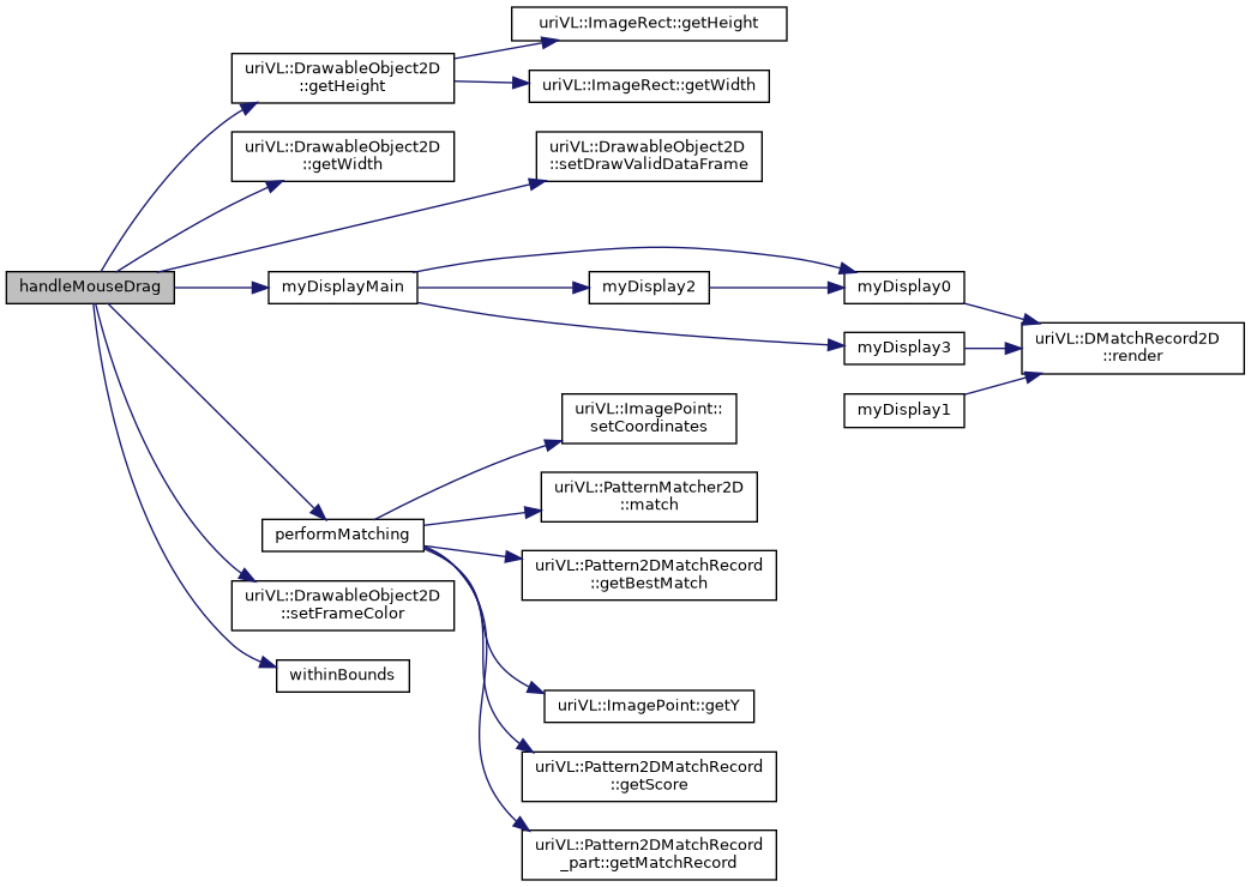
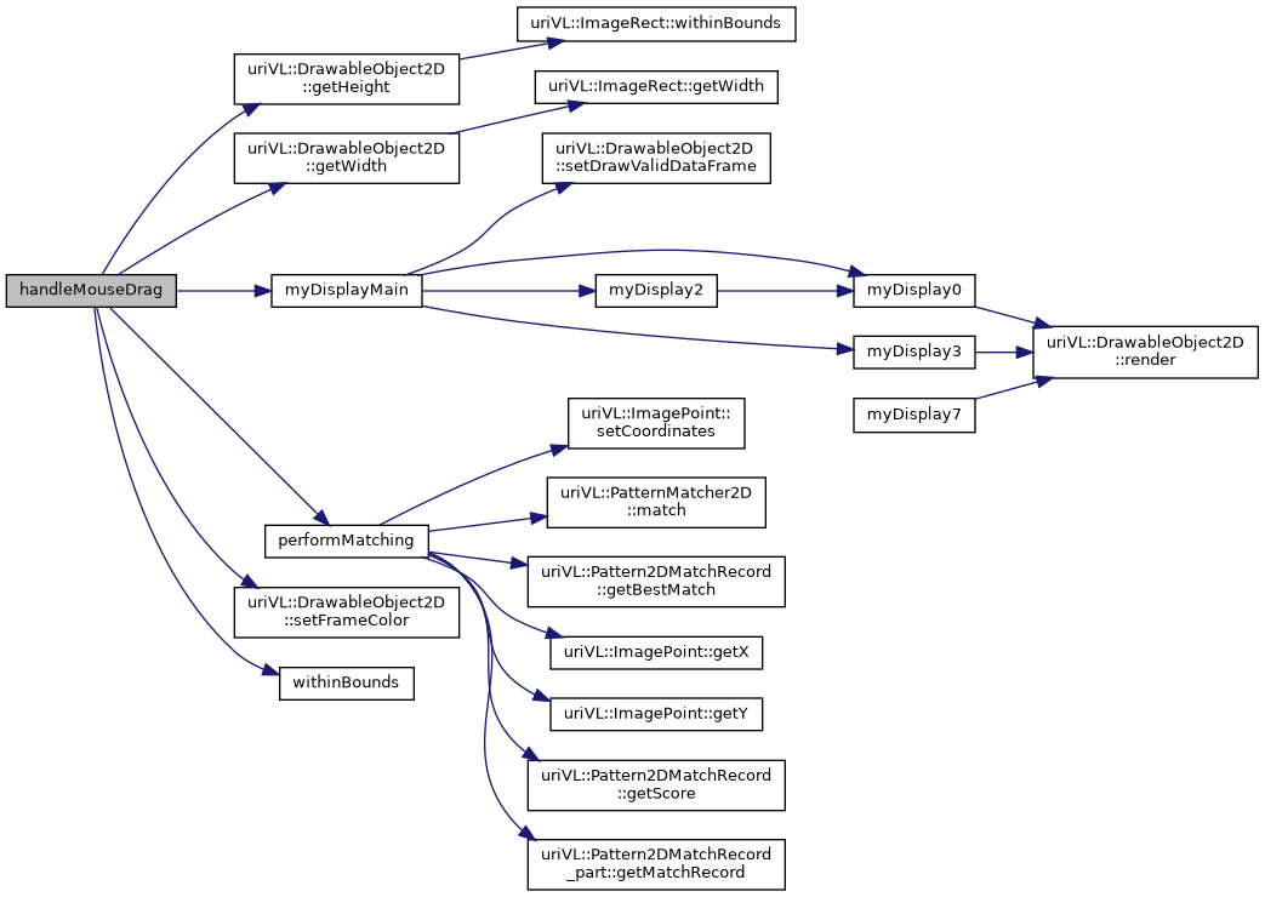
  digraph {
    rankdir=LR
    node [color=black fillcolor=white fontname=Helvetica fontsize=10 shape=record style=filled]
    edge [color=midnightblue fontname=Helvetica fontsize=10 labelfontname=Helvetica labelfontsize=10 style=solid]
    n1 [fillcolor=grey75 fontcolor=black height=0.2 label=handleMouseDrag width=0.4]
    n2 [height=0.2 label="uriVL::DrawableObject2D\l::getHeight" width=0.4]
    n3 [height=0.2 label="uriVL::DrawableObject2D\l::getWidth" width=0.4]
    n4 [height=0.2 label=myDisplayMain width=0.4]
    n5 [height=0.2 label=performMatching width=0.4]
    n6 [height=0.2 label="uriVL::DrawableObject2D\l::setDrawValidDataFrame" width=0.4]
    n7 [height=0.2 label="uriVL::DrawableObject2D\l::setFrameColor" width=0.4]
    n8 [height=0.2 label=withinBounds width=0.4]
-   n9 [height=0.2 label="uriVL::ImageRect::getHeight" width=0.4]
+   n9 [height=0.2 label="uriVL::ImageRect::withinBounds" width=0.4]
    n10 [height=0.2 label="uriVL::ImageRect::getWidth" width=0.4]
    n11 [height=0.2 label=myDisplay0 width=0.4]
    n12 [height=0.2 label=myDisplay2 width=0.4]
    n13 [height=0.2 label=myDisplay3 width=0.4]
    n14 [height=0.2 label="uriVL::ImagePoint::\lsetCoordinates" width=0.4]
    n15 [height=0.2 label="uriVL::PatternMatcher2D\l::match" width=0.4]
    n16 [height=0.2 label="uriVL::Pattern2DMatchRecord\l::getBestMatch" width=0.4]
+   n17 [height=0.2 label="uriVL::ImagePoint::getX" width=0.4]
    n18 [height=0.2 label="uriVL::ImagePoint::getY" width=0.4]
    n19 [height=0.2 label="uriVL::Pattern2DMatchRecord\l::getScore" width=0.4]
    n20 [height=0.2 label="uriVL::Pattern2DMatchRecord\l_part::getMatchRecord" width=0.4]
-   n21 [height=0.2 label="uriVL::DMatchRecord2D\l::render" width=0.4]
-   n22 [height=0.2 label=myDisplay1 width=0.4]
+   n21 [height=0.2 label="uriVL::DrawableObject2D\l::render" width=0.4]
+   n22 [height=0.2 label=myDisplay7 width=0.4]
    n1 -> n2
    n1 -> n3
    n1 -> n4
    n1 -> n5
-   n1 -> n6
+   n4 -> n6
    n1 -> n7
    n1 -> n8
    n2 -> n9
-   n2 -> n10
+   n3 -> n10
    n4 -> n11
    n4 -> n12
    n4 -> n13
    n5 -> n14
    n5 -> n15
    n5 -> n16
+   n5 -> n17
    n5 -> n18
    n5 -> n19
    n5 -> n20
    n11 -> n21
    n12 -> n11
    n13 -> n21
    n22 -> n21
  }
